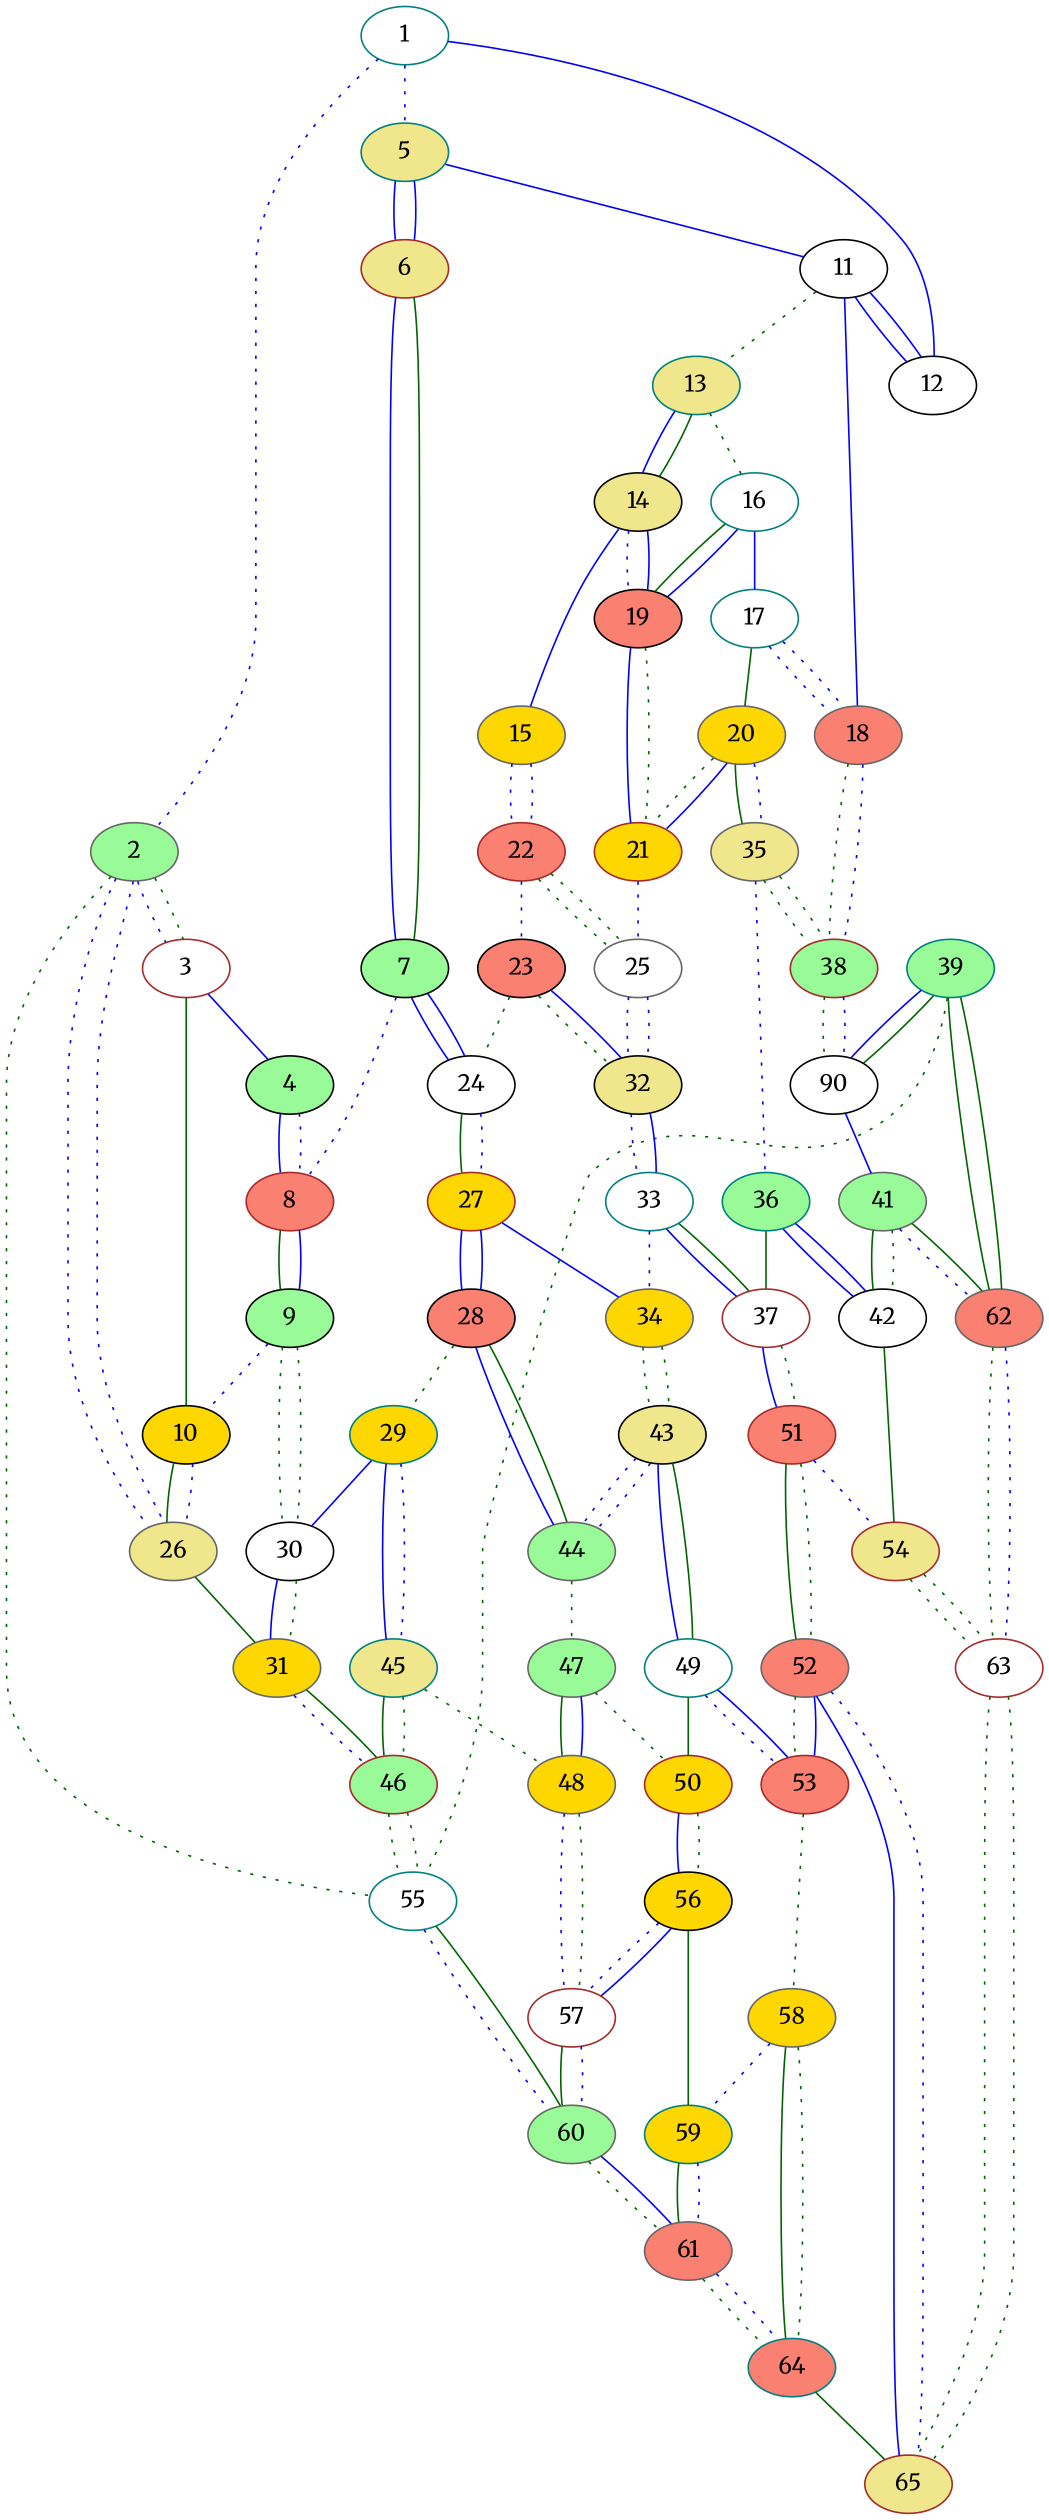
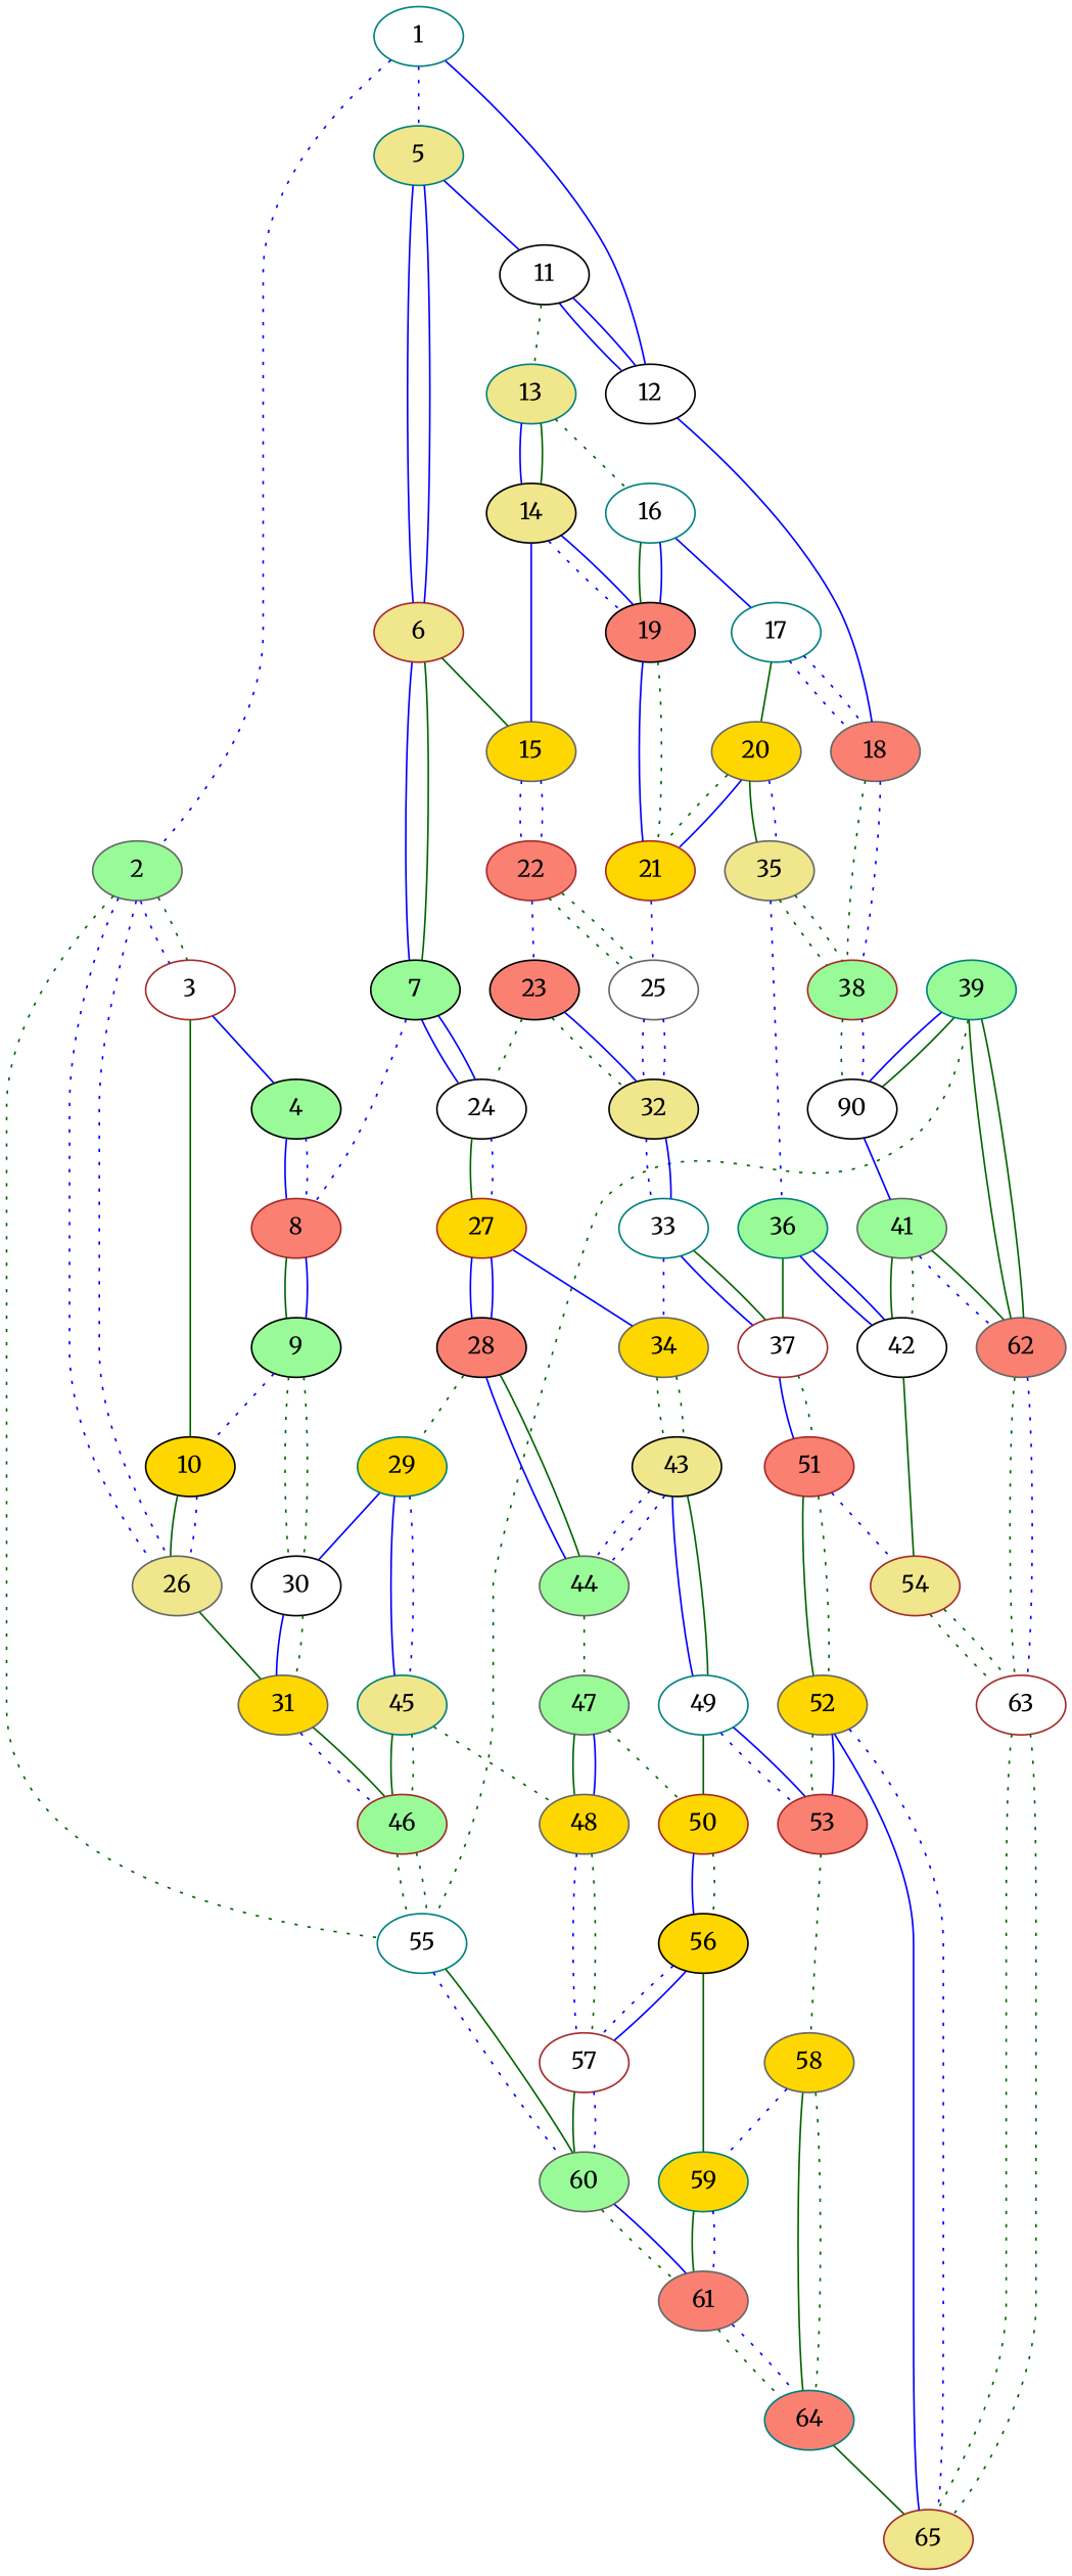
  graph {
    fontname=Merriweather
    node [color=gray40 fillcolor=white fontname=Merriweather style=filled]
    edge [color=blue fontname=Merriweather style=dotted]
    1 [color=teal]
    2 [fillcolor=palegreen]
    5 [color=teal fillcolor=khaki]
    12 [color=black]
    3 [color=brown]
    26 [fillcolor=khaki]
    55 [color=teal]
    6 [color=brown fillcolor=khaki]
    11 [color=black]
    18 [fillcolor=salmon]
    4 [color=black fillcolor=palegreen]
    10 [color=black fillcolor=gold]
    31 [fillcolor=gold]
    60 [fillcolor=palegreen]
    8 [color=brown fillcolor=salmon]
    9 [color=black fillcolor=palegreen]
    7 [color=black fillcolor=palegreen]
    15 [fillcolor=gold]
    13 [color=teal fillcolor=khaki]
    24 [color=black]
    22 [color=brown fillcolor=salmon]
    27 [color=brown fillcolor=gold]
    30 [color=black]
    14 [color=black fillcolor=khaki]
    16 [color=teal]
    38 [color=brown fillcolor=palegreen]
    39 [color=teal fillcolor=palegreen]
    n28 [color=black label=90]
    62 [fillcolor=salmon]
    19 [color=black fillcolor=salmon]
    17 [color=teal]
    21 [color=brown fillcolor=gold]
    25
    23 [color=black fillcolor=salmon]
    20 [fillcolor=gold]
    35 [fillcolor=khaki]
    36 [color=teal fillcolor=palegreen]
    32 [color=black fillcolor=khaki]
    33 [color=teal]
    28 [color=black fillcolor=salmon]
    34 [fillcolor=gold]
    46 [color=brown fillcolor=palegreen]
    29 [color=teal fillcolor=gold]
    44 [fillcolor=palegreen]
    43 [color=black fillcolor=khaki]
    45 [color=teal fillcolor=khaki]
    47 [fillcolor=palegreen]
    48 [fillcolor=gold]
    37 [color=brown]
    51 [color=brown fillcolor=salmon]
    49 [color=teal]
    42 [color=black]
    54 [color=brown fillcolor=khaki]
-   52 [fillcolor=salmon]
+   52 [fillcolor=gold]
    41 [fillcolor=palegreen]
    63 [color=brown]
    50 [color=brown fillcolor=gold]
    53 [color=brown fillcolor=salmon]
    57 [color=brown]
    56 [color=black fillcolor=gold]
    58 [fillcolor=gold]
    59 [color=teal fillcolor=gold]
    65 [color=brown fillcolor=khaki]
    64 [color=teal fillcolor=salmon]
    61 [fillcolor=salmon]
    1 -- 2
    1 -- 5
    1 -- 12 [style=solid]
    2 -- 3
    2 -- 3 [color=darkgreen]
    2 -- 26
    2 -- 26
    2 -- 55 [color=darkgreen]
    5 -- 6 [style=solid]
    5 -- 6 [style=solid]
    5 -- 11 [style=solid]
-   11 -- 18 [style=solid]
+   12 -- 18 [style=solid]
    3 -- 4 [style=solid]
    3 -- 10 [color=darkgreen style=solid]
    26 -- 31 [color=darkgreen style=solid]
    55 -- 60
    55 -- 60 [color=darkgreen style=solid]
    6 -- 7 [style=solid]
    6 -- 7 [color=darkgreen style=solid]
+   6 -- 15 [color=darkgreen style=solid]
    11 -- 12 [style=solid]
    11 -- 12 [style=solid]
    11 -- 13 [color=darkgreen]
    18 -- 38 [color=darkgreen]
    18 -- 38
    4 -- 8 [style=solid]
    4 -- 8
    10 -- 26 [color=darkgreen style=solid]
    10 -- 26
    31 -- 46
    31 -- 46 [color=darkgreen style=solid]
    60 -- 61 [color=darkgreen]
    60 -- 61 [style=solid]
    8 -- 9 [color=darkgreen style=solid]
    8 -- 9 [style=solid]
    9 -- 10
    9 -- 30 [color=darkgreen]
    9 -- 30 [color=darkgreen]
    7 -- 8
    7 -- 24 [style=solid]
    7 -- 24 [style=solid]
    15 -- 22
    15 -- 22
    13 -- 14 [style=solid]
    13 -- 14 [color=darkgreen style=solid]
    13 -- 16 [color=darkgreen]
    24 -- 27 [color=darkgreen style=solid]
    24 -- 27
    22 -- 25 [color=darkgreen]
    22 -- 25 [color=darkgreen]
    22 -- 23
    27 -- 28 [style=solid]
    27 -- 28 [style=solid]
    27 -- 34 [style=solid]
    30 -- 31 [style=solid]
    30 -- 31 [color=darkgreen]
    14 -- 15 [style=solid]
    14 -- 19
    14 -- 19 [style=solid]
    16 -- 19 [color=darkgreen style=solid]
    16 -- 19 [style=solid]
    16 -- 17 [style=solid]
    38 -- n28 [color=darkgreen]
    38 -- n28
    39 -- 55 [color=darkgreen]
    39 -- n28 [style=solid]
    39 -- n28 [color=darkgreen style=solid]
    39 -- 62 [color=darkgreen style=solid]
    39 -- 62 [color=darkgreen style=solid]
    n28 -- 41 [style=solid]
    62 -- 63 [color=darkgreen]
    62 -- 63
    19 -- 21 [style=solid]
    19 -- 21 [color=darkgreen]
    17 -- 18
    17 -- 18
    17 -- 20 [color=darkgreen style=solid]
    21 -- 25
    25 -- 32
    25 -- 32
    23 -- 24 [color=darkgreen]
    23 -- 32 [color=darkgreen]
    23 -- 32 [style=solid]
    20 -- 21 [color=darkgreen]
    20 -- 21 [style=solid]
    20 -- 35 [color=darkgreen style=solid]
    20 -- 35
    35 -- 38 [color=darkgreen]
    35 -- 38 [color=darkgreen]
    35 -- 36
    36 -- 37 [color=darkgreen style=solid]
    36 -- 42 [style=solid]
    36 -- 42 [style=solid]
    32 -- 33
    32 -- 33 [style=solid]
    33 -- 34
    33 -- 37 [style=solid]
    33 -- 37 [color=darkgreen style=solid]
    28 -- 29 [color=darkgreen]
    28 -- 44 [style=solid]
    28 -- 44 [color=darkgreen style=solid]
    34 -- 43 [color=darkgreen]
    34 -- 43 [color=darkgreen]
    46 -- 55 [color=darkgreen]
    46 -- 55 [color=darkgreen]
    29 -- 30 [style=solid]
    29 -- 45 [style=solid]
    29 -- 45
    44 -- 47 [color=darkgreen]
    43 -- 44
    43 -- 44
    43 -- 49 [style=solid]
    43 -- 49 [color=darkgreen style=solid]
    45 -- 46 [color=darkgreen style=solid]
    45 -- 46 [color=darkgreen]
    45 -- 48 [color=darkgreen]
    47 -- 48 [color=darkgreen style=solid]
    47 -- 48 [style=solid]
    47 -- 50 [color=darkgreen]
    48 -- 57
    48 -- 57 [color=darkgreen]
    37 -- 51 [style=solid]
    37 -- 51 [color=darkgreen]
    51 -- 54
    51 -- 52 [color=darkgreen style=solid]
    51 -- 52 [color=darkgreen]
    49 -- 50 [color=darkgreen style=solid]
    49 -- 53
    49 -- 53 [style=solid]
    42 -- 54 [color=darkgreen style=solid]
    54 -- 63 [color=darkgreen]
    54 -- 63 [color=darkgreen]
    52 -- 53 [color=darkgreen]
    52 -- 53 [style=solid]
    52 -- 65 [style=solid]
    52 -- 65
    41 -- 62
    41 -- 62 [color=darkgreen style=solid]
    41 -- 42 [color=darkgreen style=solid]
    41 -- 42 [color=darkgreen]
    63 -- 65 [color=darkgreen]
    63 -- 65 [color=darkgreen]
    50 -- 56 [style=solid]
    50 -- 56 [color=darkgreen]
    53 -- 58 [color=darkgreen]
    57 -- 60 [color=darkgreen style=solid]
    57 -- 60
    56 -- 57
    56 -- 57 [style=solid]
    56 -- 59 [color=darkgreen style=solid]
    58 -- 59
    58 -- 64 [color=darkgreen style=solid]
    58 -- 64 [color=darkgreen]
    59 -- 61 [color=darkgreen style=solid]
    59 -- 61
    64 -- 65 [color=darkgreen style=solid]
    61 -- 64 [color=darkgreen]
    61 -- 64
  }
